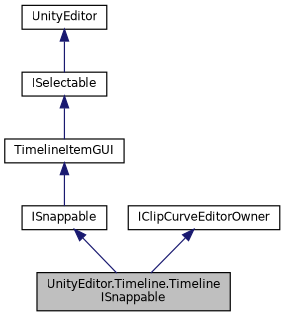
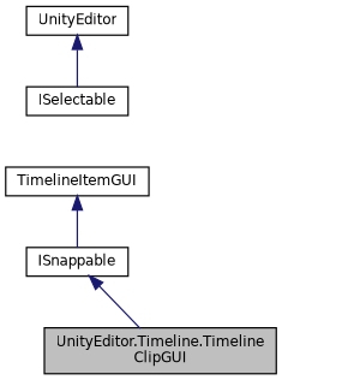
  digraph {
    node [color=black fillcolor=white fontname=Helvetica fontsize=10 shape=record style=filled]
    edge [color=midnightblue dir=back fontname=Helvetica fontsize=10 labelfontname=Helvetica labelfontsize=10 style=solid]
-   n1 [fillcolor=grey75 fontcolor=black height=0.2 label="UnityEditor.Timeline.Timeline\lISnappable" width=0.4]
+   n1 [fillcolor=grey75 fontcolor=black height=0.2 label="UnityEditor.Timeline.Timeline\lClipGUI" width=0.4]
    n2 [height=0.2 label=TimelineItemGUI width=0.4]
    n3 [height=0.2 label=ISnappable width=0.4]
    n4 [height=0.2 label=ISelectable width=0.4]
    n5 [height=0.2 label=UnityEditor width=0.4]
-   n6 [height=0.2 label=IClipCurveEditorOwner width=0.4]
    n2 -> n3
    n3 -> n1
-   n4 -> n2
    n5 -> n4
-   n6 -> n1
  }
